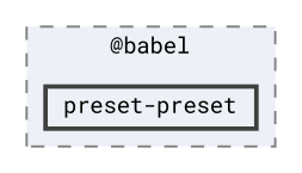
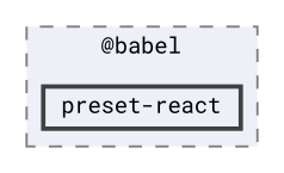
  digraph {
    compound=true
    fontname="Roboto Mono"
-   n1 [color=grey25 fillcolor="#edf0f7" fontname="Roboto Mono" fontsize=10 height=0.2 label="preset-preset" shape=box style="filled,bold" width=0.4]
+   n1 [color=grey25 fillcolor="#edf0f7" fontname="Roboto Mono" fontsize=10 height=0.2 label="preset-react" shape=box style="filled,bold" width=0.4]
    subgraph cluster_1 {
      bgcolor="#edf0f7"
      fontsize=10
      label="@babel"
      pencolor=grey50
      style="filled,dashed"
      n1
    }
  }
